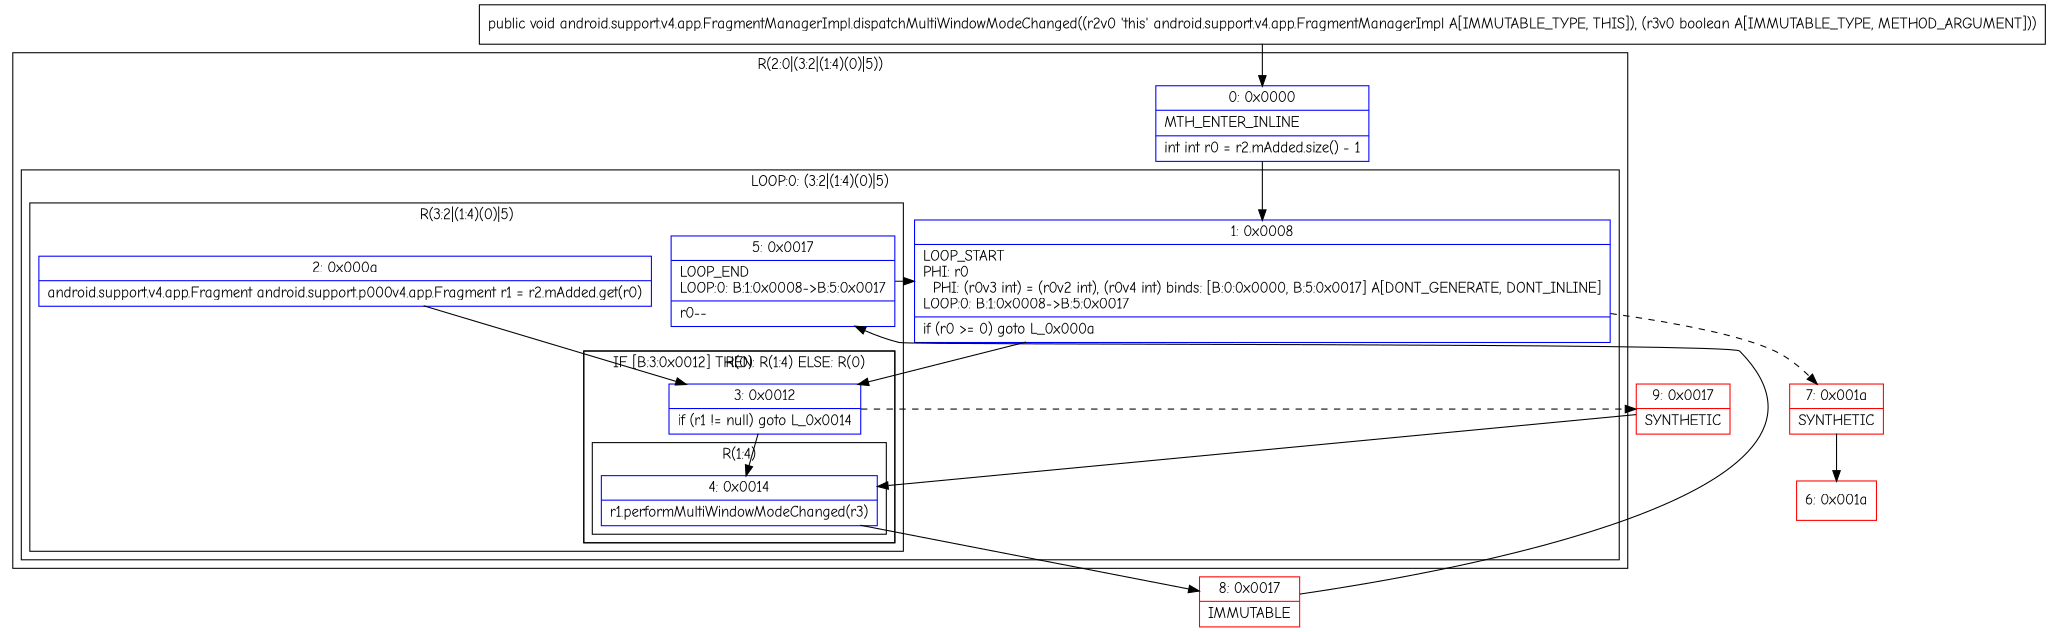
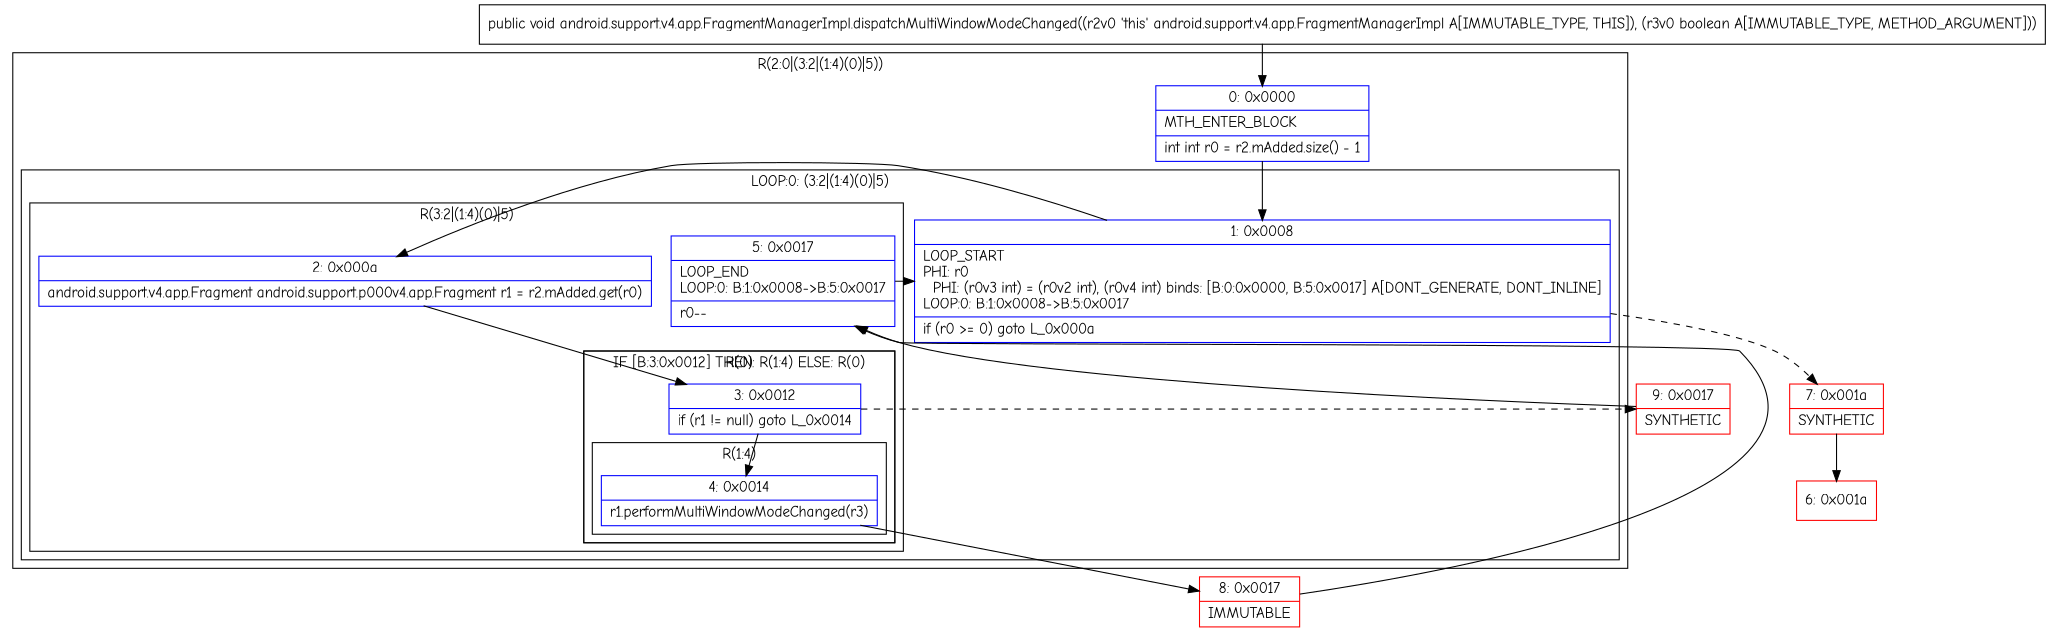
  digraph {
    fontname="Comic Neue"
    node [color=blue fontname="Comic Neue" shape=record]
    edge [fontname="Comic Neue"]
    n1 [label="{4\:\ 0x0014|r1.performMultiWindowModeChanged(r3)\l}"]
    n2 [label="{3\:\ 0x0012|if (r1 != null) goto L_0x0014\l}"]
    n3 [label="{2\:\ 0x000a|android.support.v4.app.Fragment android.support.p000v4.app.Fragment r1 = r2.mAdded.get(r0)\l}"]
    n4 [label="{5\:\ 0x0017|LOOP_END\lLOOP:0: B:1:0x0008\-\>B:5:0x0017\l|r0\-\-\l}"]
    n5 [label="{1\:\ 0x0008|LOOP_START\lPHI: r0 \l  PHI: (r0v3 int) = (r0v2 int), (r0v4 int) binds: [B:0:0x0000, B:5:0x0017] A[DONT_GENERATE, DONT_INLINE]\lLOOP:0: B:1:0x0008\-\>B:5:0x0017\l|if (r0 \>= 0) goto L_0x000a\l}"]
-   n6 [label="{0\:\ 0x0000|MTH_ENTER_INLINE\l|int int r0 = r2.mAdded.size() \- 1\l}"]
+   n6 [label="{0\:\ 0x0000|MTH_ENTER_BLOCK\l|int int r0 = r2.mAdded.size() \- 1\l}"]
    n7 [color=red label="{8\:\ 0x0017|IMMUTABLE\l}"]
    n8 [color=red label="{9\:\ 0x0017|SYNTHETIC\l}"]
    n9 [color=red label="{7\:\ 0x001a|SYNTHETIC\l}"]
    n10 [color=red label="{6\:\ 0x001a}"]
    n11 [label="{public void android.support.v4.app.FragmentManagerImpl.dispatchMultiWindowModeChanged((r2v0 'this' android.support.v4.app.FragmentManagerImpl A[IMMUTABLE_TYPE, THIS]), (r3v0 boolean A[IMMUTABLE_TYPE, METHOD_ARGUMENT])) }" color=""]
    subgraph cluster_1 {
      label="R(2:0|(3:2|(1:4)(0)|5))"
      n6
      subgraph cluster_2 {
        label="LOOP:0: (3:2|(1:4)(0)|5)"
        n5
        subgraph cluster_3 {
          label="R(3:2|(1:4)(0)|5)"
          n3
          n4
          subgraph cluster_4 {
            label="IF [B:3:0x0012] THEN: R(1:4) ELSE: R(0)"
            n2
            subgraph cluster_5 {
              label="R(1:4)"
              n1
            }
            subgraph cluster_6 {
              label="R(0)"
            }
          }
        }
      }
    }
    n1 -> n7
    n2 -> n1
    n2 -> n8 [style=dashed]
    n3 -> n2
    n4 -> n5
-   n5 -> n2
+   n5 -> n3
    n5 -> n9 [style=dashed]
    n6 -> n5
    n7 -> n4
-   n8 -> n1
+   n8 -> n4
    n9 -> n10
    n11 -> n6
  }
